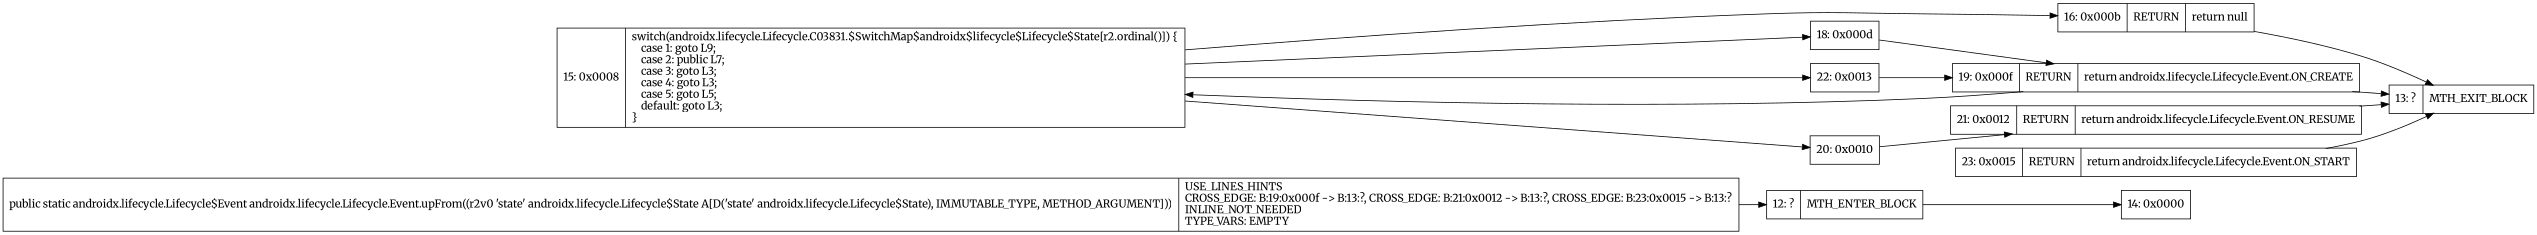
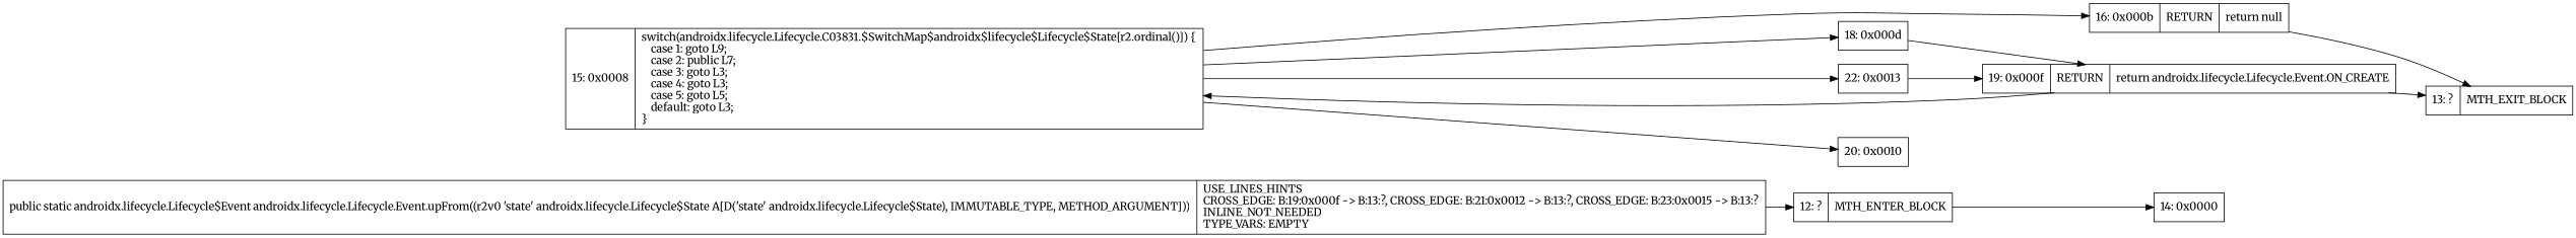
  digraph {
    fontname=Merriweather
    rankdir=LR
    node [fontname=Merriweather shape=record]
    edge [fontname=Merriweather]
    n1 [label="{12\:\ ?|MTH_ENTER_BLOCK\l}"]
    n2 [label="{14\:\ 0x0000}"]
    n3 [label="{15\:\ 0x0008|switch(androidx.lifecycle.Lifecycle.C03831.$SwitchMap$androidx$lifecycle$Lifecycle$State[r2.ordinal()]) \{\l    case 1: goto L9;\l    case 2: public L7;\l    case 3: goto L3;\l    case 4: goto L3;\l    case 5: goto L5;\l    default: goto L3;\l\}\l}"]
    n4 [label="{16\:\ 0x000b|RETURN\l|return null\l}"]
    n5 [label="{18\:\ 0x000d}"]
    n6 [label="{20\:\ 0x0010}"]
    n7 [label="{22\:\ 0x0013}"]
    n8 [label="{13\:\ ?|MTH_EXIT_BLOCK\l}"]
    n9 [label="{19\:\ 0x000f|RETURN\l|return androidx.lifecycle.Lifecycle.Event.ON_CREATE\l}"]
-   n10 [label="{21\:\ 0x0012|RETURN\l|return androidx.lifecycle.Lifecycle.Event.ON_RESUME\l}"]
-   n11 [label="{23\:\ 0x0015|RETURN\l|return androidx.lifecycle.Lifecycle.Event.ON_START\l}"]
    n12 [label="{public static androidx.lifecycle.Lifecycle$Event androidx.lifecycle.Lifecycle.Event.upFrom((r2v0 'state' androidx.lifecycle.Lifecycle$State A[D('state' androidx.lifecycle.Lifecycle$State), IMMUTABLE_TYPE, METHOD_ARGUMENT]))  | USE_LINES_HINTS\lCROSS_EDGE: B:19:0x000f \-\> B:13:?, CROSS_EDGE: B:21:0x0012 \-\> B:13:?, CROSS_EDGE: B:23:0x0015 \-\> B:13:?\lINLINE_NOT_NEEDED\lTYPE_VARS: EMPTY\l}"]
    n1 -> n2
    n3 -> n4
    n3 -> n5
    n3 -> n6
    n3 -> n7
    n4 -> n8
    n5 -> n9
-   n6 -> n10
    n7 -> n9
    n9 -> n3
    n9 -> n8
-   n10 -> n8
-   n11 -> n8
    n12 -> n1
  }
